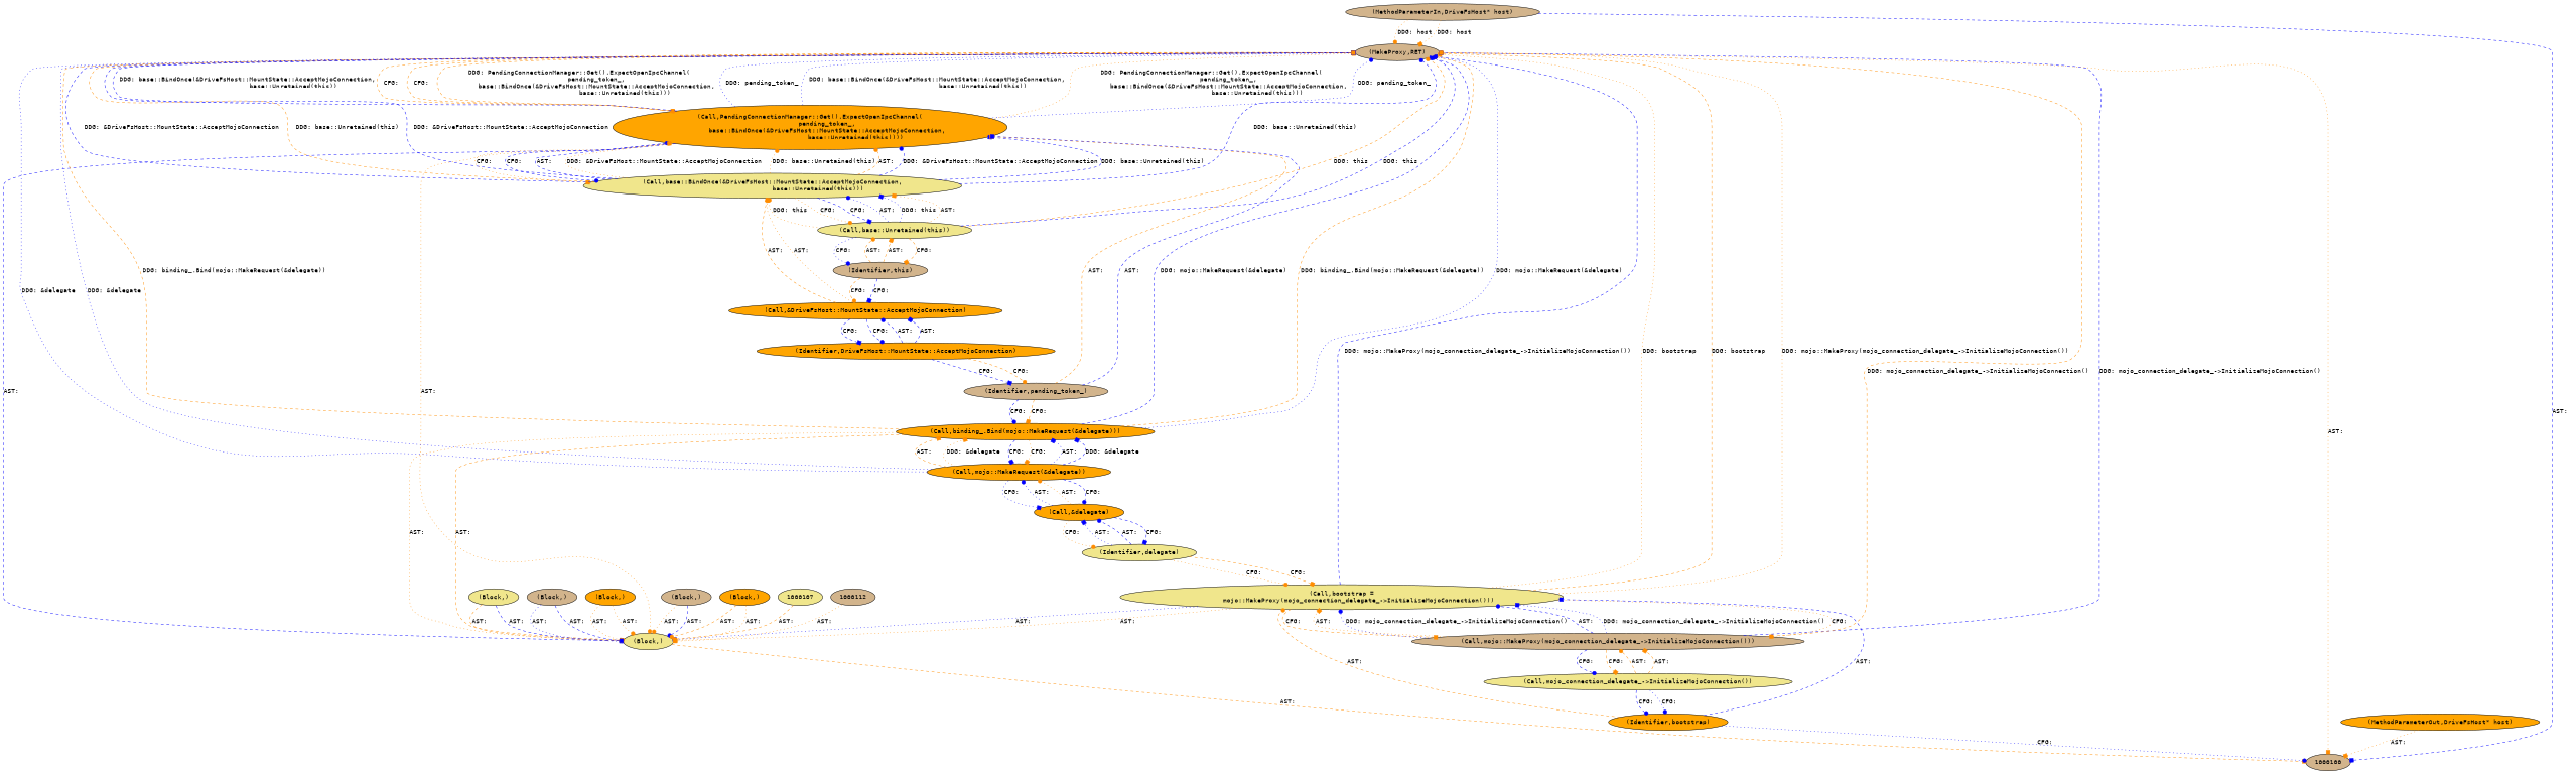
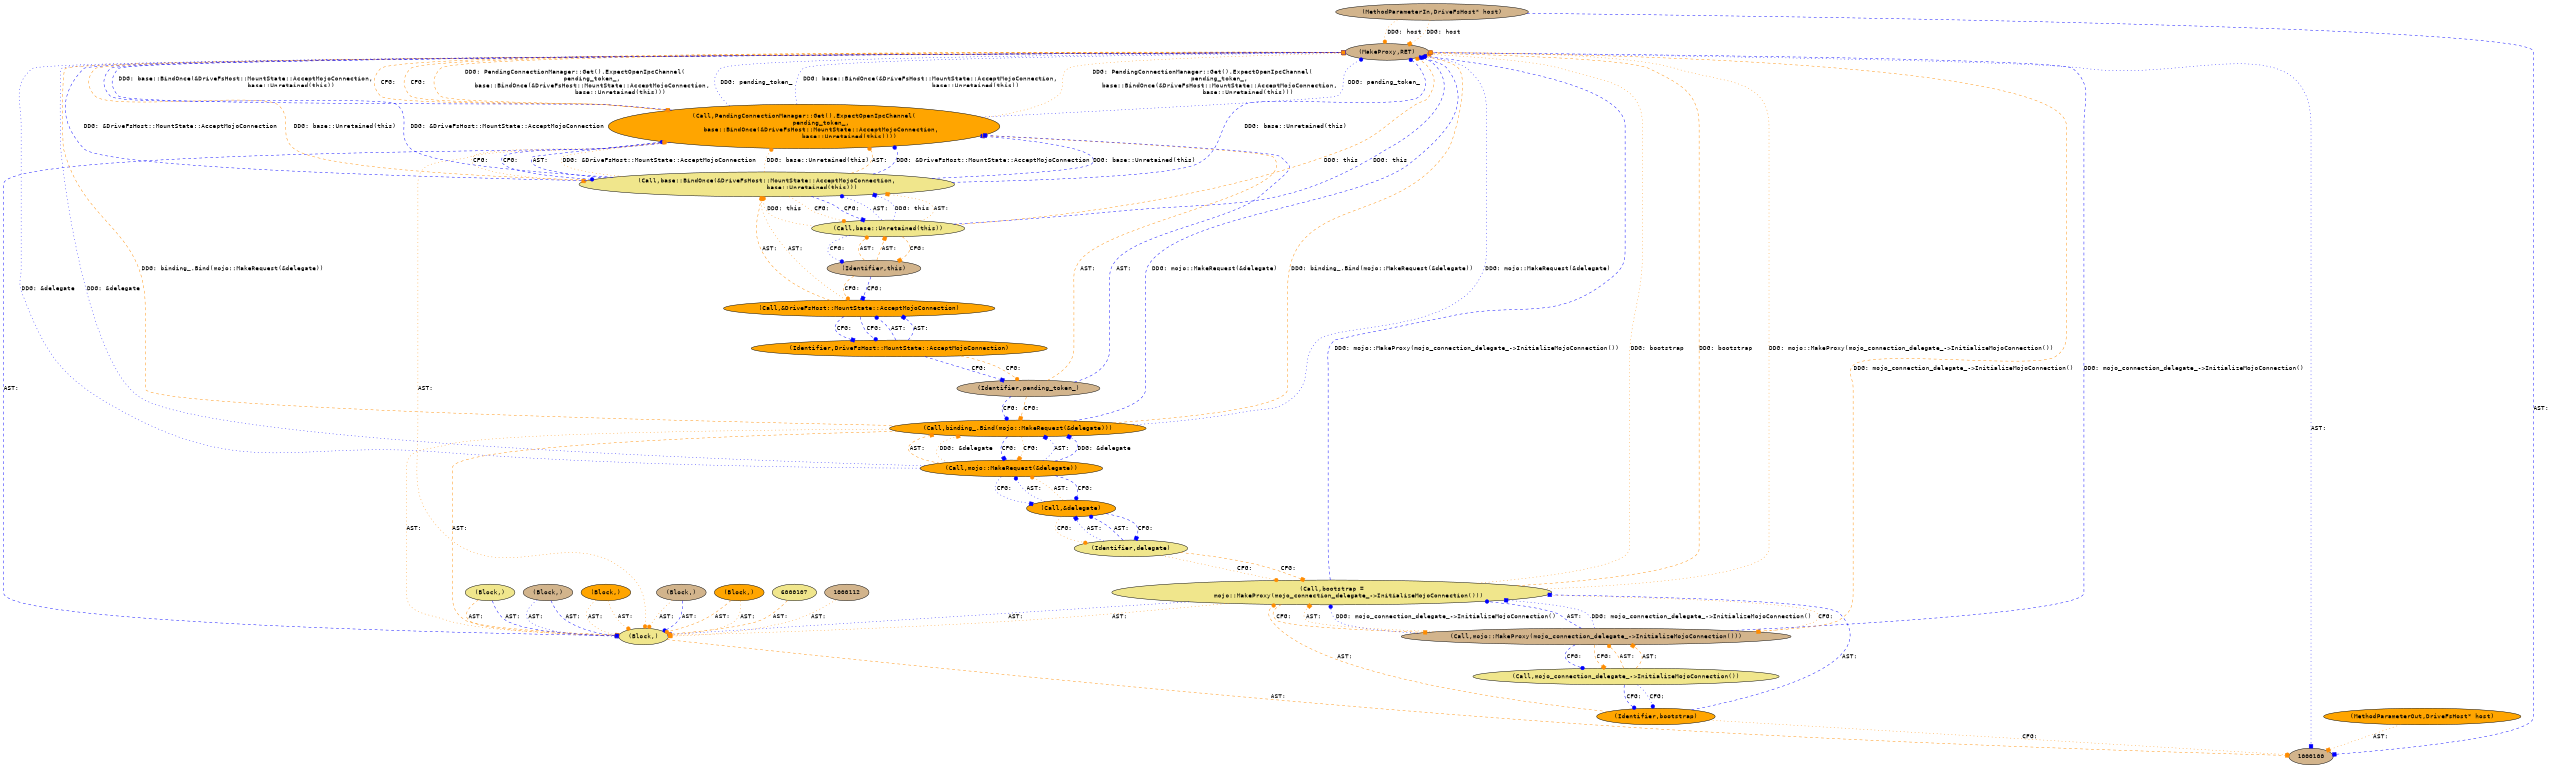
  digraph {
    fontname="DejaVu Sans Mono"
    node [fillcolor=orange fontname="DejaVu Sans Mono" style=filled]
    edge [arrowhead=box color=darkorange fontname="DejaVu Sans Mono" style=dashed]
    n1 [fillcolor=tan label="(MakeProxy,RET)"]
    n2 [label="(Call,PendingConnectionManager::Get().ExpectOpenIpcChannel(\n         pending_token_,\n         base::BindOnce(&DriveFsHost::MountState::AcceptMojoConnection,\n                        base::Unretained(this))))"]
    1000100 [fillcolor=tan]
    n4 [fillcolor=khaki label="(Block,)"]
    n5 [fillcolor=khaki label="(Call,base::BindOnce(&DriveFsHost::MountState::AcceptMojoConnection,\n                        base::Unretained(this)))"]
    n6 [fillcolor=tan label="(MethodParameterIn,DriveFsHost* host)"]
    n7 [label="(MethodParameterOut,DriveFsHost* host)"]
    n8 [fillcolor=tan label="(Block,)"]
    n9 [label="(Block,)"]
    n10 [fillcolor=khaki label="(Call,bootstrap =\n         mojo::MakeProxy(mojo_connection_delegate_->InitializeMojoConnection()))"]
    n11 [fillcolor=tan label="(Call,mojo::MakeProxy(mojo_connection_delegate_->InitializeMojoConnection()))"]
    n12 [fillcolor=khaki label="(Call,mojo_connection_delegate_->InitializeMojoConnection())"]
    n13 [label="(Identifier,bootstrap)"]
    n14 [label="(Call,mojo::MakeRequest(&delegate))"]
    n15 [label="(Call,&delegate)"]
    n16 [label="(Call,binding_.Bind(mojo::MakeRequest(&delegate)))"]
    n17 [fillcolor=khaki label="(Identifier,delegate)"]
    n18 [fillcolor=khaki label="(Block,)"]
    n19 [fillcolor=khaki label="(Call,base::Unretained(this))"]
    n20 [fillcolor=tan label="(Identifier,pending_token_)"]
    n21 [label="(Call,&DriveFsHost::MountState::AcceptMojoConnection)"]
    n22 [label="(Identifier,DriveFsHost::MountState::AcceptMojoConnection)"]
    n23 [fillcolor=tan label="(Identifier,this)"]
    n24 [fillcolor=tan label="(Block,)"]
    n25 [label="(Block,)"]
-   1000107 [fillcolor=khaki]
+   1000107 [fillcolor=khaki label=6000107]
    1000112 [fillcolor=tan]
    n1 -> n2 [arrowhead=dot label="CFG: "]
    n1 -> n2 [label="CFG: "]
-   n1 -> 1000100 [label="AST: " style=dotted]
+   n1 -> 1000100 [color=blue label="AST: " style=dotted]
    n2 -> n1 [label="DDG: PendingConnectionManager::Get().ExpectOpenIpcChannel(\n         pending_token_,\n         base::BindOnce(&DriveFsHost::MountState::AcceptMojoConnection,\n                        base::Unretained(this)))"]
    n2 -> n1 [color=blue label="DDG: pending_token_" style=dotted]
    n2 -> n1 [color=blue label="DDG: base::BindOnce(&DriveFsHost::MountState::AcceptMojoConnection,\n                        base::Unretained(this))" style=dotted]
    n2 -> n1 [label="DDG: PendingConnectionManager::Get().ExpectOpenIpcChannel(\n         pending_token_,\n         base::BindOnce(&DriveFsHost::MountState::AcceptMojoConnection,\n                        base::Unretained(this)))" style=dotted]
    n2 -> n1 [arrowhead=dot color=blue label="DDG: pending_token_" style=dotted]
    n2 -> n1 [color=blue label="DDG: base::BindOnce(&DriveFsHost::MountState::AcceptMojoConnection,\n                        base::Unretained(this))"]
    n2 -> n4 [arrowhead=dot label="AST: " style=dotted]
    n2 -> n4 [arrowhead=dot color=blue label="AST: "]
    n2 -> n5 [label="CFG: " style=dotted]
    n2 -> n5 [arrowhead=dot color=blue label="CFG: "]
    n4 -> 1000100 [label="AST: "]
    n5 -> n1 [arrowhead=dot color=blue label="DDG: base::Unretained(this)"]
    n5 -> n1 [arrowhead=dot color=blue label="DDG: &DriveFsHost::MountState::AcceptMojoConnection"]
    n5 -> n1 [label="DDG: base::Unretained(this)"]
    n5 -> n1 [color=blue label="DDG: &DriveFsHost::MountState::AcceptMojoConnection"]
    n5 -> n2 [arrowhead=dot color=blue label="AST: "]
    n5 -> n2 [label="DDG: &DriveFsHost::MountState::AcceptMojoConnection" style=dotted]
    n5 -> n2 [arrowhead=dot label="DDG: base::Unretained(this)" style=dotted]
    n5 -> n2 [arrowhead=dot label="AST: "]
    n5 -> n2 [arrowhead=dot color=blue label="DDG: &DriveFsHost::MountState::AcceptMojoConnection"]
    n5 -> n2 [color=blue label="DDG: base::Unretained(this)"]
    n5 -> n19 [arrowhead=dot label="CFG: " style=dotted]
    n5 -> n19 [color=blue label="CFG: "]
    n6 -> n1 [arrowhead=dot label="DDG: host" style=dotted]
    n6 -> n1 [label="DDG: host" style=dotted]
    n6 -> 1000100 [color=blue label="AST: "]
    n7 -> 1000100 [label="AST: " style=dotted]
    n8 -> n4 [color=blue label="AST: " style=dotted]
    n8 -> n4 [color=blue label="AST: "]
    n9 -> n4 [label="AST: " style=dotted]
    n9 -> n4 [arrowhead=dot label="AST: " style=dotted]
    n10 -> n1 [arrowhead=dot label="DDG: bootstrap"]
    n10 -> n1 [arrowhead=dot color=blue label="DDG: mojo::MakeProxy(mojo_connection_delegate_->InitializeMojoConnection())"]
    n10 -> n1 [label="DDG: bootstrap" style=dotted]
    n10 -> n1 [arrowhead=dot label="DDG: mojo::MakeProxy(mojo_connection_delegate_->InitializeMojoConnection())" style=dotted]
    n10 -> n4 [color=blue label="AST: " style=dotted]
    n10 -> n4 [label="AST: " style=dotted]
    n10 -> n11 [label="CFG: " style=dotted]
    n10 -> n11 [label="CFG: "]
    n11 -> n1 [color=blue label="DDG: mojo_connection_delegate_->InitializeMojoConnection()"]
    n11 -> n1 [label="DDG: mojo_connection_delegate_->InitializeMojoConnection()"]
    n11 -> n10 [label="AST: " style=dotted]
    n11 -> n10 [arrowhead=dot color=blue label="DDG: mojo_connection_delegate_->InitializeMojoConnection()" style=dotted]
    n11 -> n10 [arrowhead=dot color=blue label="AST: "]
    n11 -> n10 [color=blue label="DDG: mojo_connection_delegate_->InitializeMojoConnection()" style=dotted]
    n11 -> n12 [arrowhead=dot color=blue label="CFG: "]
    n11 -> n12 [label="CFG: "]
    n12 -> n11 [arrowhead=dot label="AST: "]
    n12 -> n11 [label="AST: "]
    n12 -> n13 [arrowhead=dot color=blue label="CFG: "]
    n12 -> n13 [arrowhead=dot color=blue label="CFG: " style=dotted]
-   n13 -> 1000100 [arrowhead=dot color=blue label="CFG: " style=dotted]
+   n13 -> 1000100 [arrowhead=dot label="CFG: " style=dotted]
    n13 -> n10 [arrowhead=dot label="AST: "]
    n13 -> n10 [color=blue label="AST: "]
    n14 -> n1 [color=blue label="DDG: &delegate" style=dotted]
    n14 -> n1 [arrowhead=dot color=blue label="DDG: &delegate" style=dotted]
    n14 -> n15 [arrowhead=dot color=blue label="CFG: "]
    n14 -> n15 [color=blue label="CFG: " style=dotted]
    n14 -> n16 [color=blue label="AST: " style=dotted]
    n14 -> n16 [color=blue label="DDG: &delegate"]
    n14 -> n16 [label="AST: "]
    n14 -> n16 [label="DDG: &delegate" style=dotted]
    n15 -> n14 [arrowhead=dot color=blue label="AST: " style=dotted]
    n15 -> n14 [arrowhead=dot label="AST: " style=dotted]
    n15 -> n17 [color=blue label="CFG: "]
    n15 -> n17 [arrowhead=dot label="CFG: " style=dotted]
    n16 -> n1 [color=blue label="DDG: mojo::MakeRequest(&delegate)"]
    n16 -> n1 [arrowhead=dot label="DDG: binding_.Bind(mojo::MakeRequest(&delegate))"]
    n16 -> n1 [arrowhead=dot color=blue label="DDG: mojo::MakeRequest(&delegate)" style=dotted]
    n16 -> n1 [label="DDG: binding_.Bind(mojo::MakeRequest(&delegate))"]
    n16 -> n4 [arrowhead=dot label="AST: " style=dotted]
    n16 -> n4 [label="AST: "]
    n16 -> n14 [label="CFG: " style=dotted]
    n16 -> n14 [color=blue label="CFG: "]
    n17 -> n10 [arrowhead=dot label="CFG: " style=dotted]
    n17 -> n10 [label="CFG: "]
    n17 -> n15 [color=blue label="AST: " style=dotted]
    n17 -> n15 [arrowhead=dot color=blue label="AST: "]
    n18 -> n4 [label="AST: "]
    n18 -> n4 [color=blue label="AST: "]
    n19 -> n1 [arrowhead=dot label="DDG: this"]
    n19 -> n1 [arrowhead=dot color=blue label="DDG: this"]
    n19 -> n5 [arrowhead=dot color=blue label="AST: " style=dotted]
    n19 -> n5 [color=blue label="DDG: this" style=dotted]
    n19 -> n5 [label="AST: " style=dotted]
    n19 -> n5 [arrowhead=dot label="DDG: this" style=dotted]
    n19 -> n23 [label="CFG: "]
    n19 -> n23 [arrowhead=dot color=blue label="CFG: " style=dotted]
    n20 -> n2 [label="AST: "]
    n20 -> n2 [color=blue label="AST: "]
    n20 -> n16 [arrowhead=dot color=blue label="CFG: "]
    n20 -> n16 [label="CFG: "]
    n21 -> n5 [label="AST: " style=dotted]
    n21 -> n5 [label="AST: "]
    n21 -> n22 [color=blue label="CFG: "]
    n21 -> n22 [arrowhead=dot color=blue label="CFG: "]
    n22 -> n20 [color=blue label="CFG: "]
    n22 -> n20 [arrowhead=dot label="CFG: "]
    n22 -> n21 [arrowhead=dot color=blue label="AST: "]
    n22 -> n21 [color=blue label="AST: "]
    n23 -> n19 [arrowhead=dot label="AST: "]
    n23 -> n19 [label="AST: "]
    n23 -> n21 [color=blue label="CFG: "]
    n23 -> n21 [arrowhead=dot label="CFG: "]
    n24 -> n4 [arrowhead=dot label="AST: " style=dotted]
    n24 -> n4 [arrowhead=dot color=blue label="AST: "]
    n25 -> n4 [arrowhead=dot label="AST: "]
    n25 -> n4 [arrowhead=dot label="AST: " style=dotted]
    1000107 -> n4 [arrowhead=dot label="AST: "]
    1000112 -> n4 [label="AST: " style=dotted]
  }
